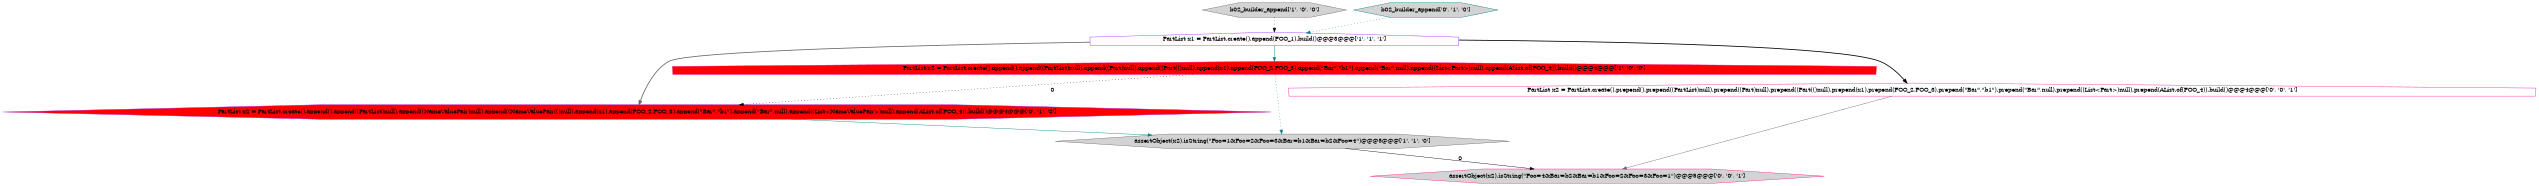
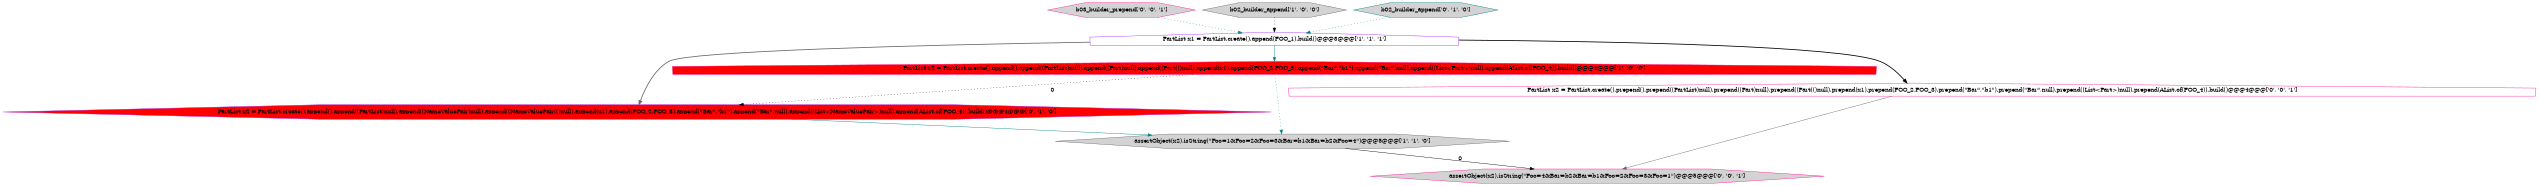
  digraph {
    node [fillcolor=lightgray shape=hexagon style=filled color=deeppink]
    edge [style=dotted color=teal]
+   n1 [label="b03_builder_prepend['0', '0', '1']"]
    n2 [fillcolor=white label="PartList x1 = PartList.create().append(FOO_1).build()@@@3@@@['1', '1', '1']" shape=house color=purple]
    n3 [fillcolor=red label="PartList x2 = PartList.create().append().append((PartList)null).append((NameValuePair)null).append((NameValuePair(()null).append(x1).append(FOO_2,FOO_3).append(\"Bar\",\"b1\").append(\"Bar\",null).append((List<NameValuePair>)null).append(AList.of(FOO_4)).build()@@@4@@@['0', '1', '0']" color=purple]
    n4 [label="assertObject(x2).isString(\"Foo=1&Foo=2&Foo=3&Bar=b1&Bar=b2&Foo=4\")@@@5@@@['1', '1', '0']" color=gray40]
    n5 [fillcolor=red label="PartList x2 = PartList.create().append().append((PartList)null).append((Part)null).append((Part(()null).append(x1).append(FOO_2,FOO_3).append(\"Bar\",\"b1\").append(\"Bar\",null).append((List<Part>)null).append(AList.of(FOO_4)).build()@@@4@@@['1', '0', '0']" shape=house]
    n6 [fillcolor=white label="PartList x2 = PartList.create().prepend().prepend((PartList)null).prepend((Part)null).prepend((Part(()null).prepend(x1).prepend(FOO_2,FOO_3).prepend(\"Bar\",\"b1\").prepend(\"Bar\",null).prepend((List<Part>)null).prepend(AList.of(FOO_4)).build()@@@4@@@['0', '0', '1']" shape=house]
    n7 [label="assertObject(x2).isString(\"Foo=4&Bar=b2&Bar=b1&Foo=2&Foo=3&Foo=1\")@@@5@@@['0', '0', '1']"]
    n8 [label="b02_builder_append['1', '0', '0']" color=gray40]
    n9 [label="b02_builder_append['0', '1', '0']" color=teal]
+   n1 -> n2
    n2 -> n3 [style=bold color=gray40]
    n2 -> n5 [style=solid]
    n2 -> n6 [style=bold color=black]
    n3 -> n4 [style=solid]
    n4 -> n7 [label=0 style=solid color=black]
    n5 -> n3 [label=0 color=black]
    n5 -> n4
    n6 -> n7 [style=solid color=gray40]
    n8 -> n2 [color=black]
    n9 -> n2
  }
